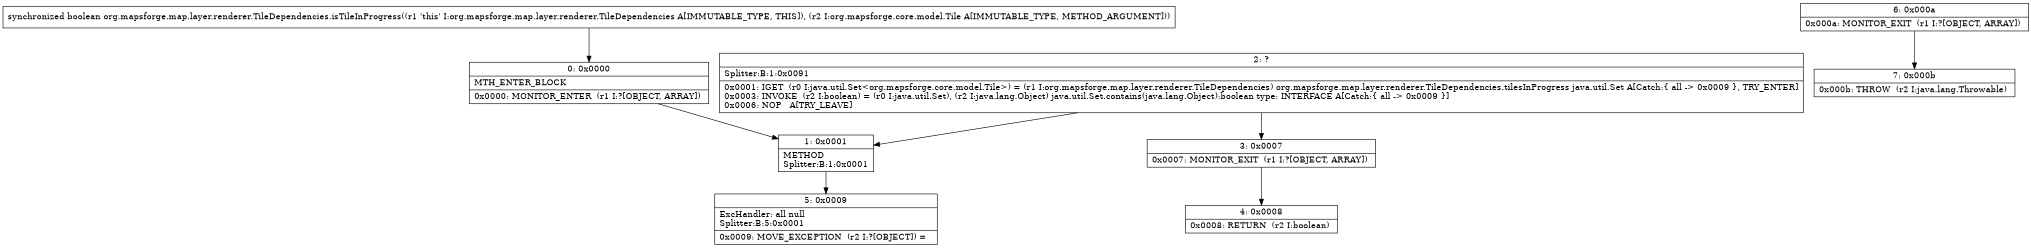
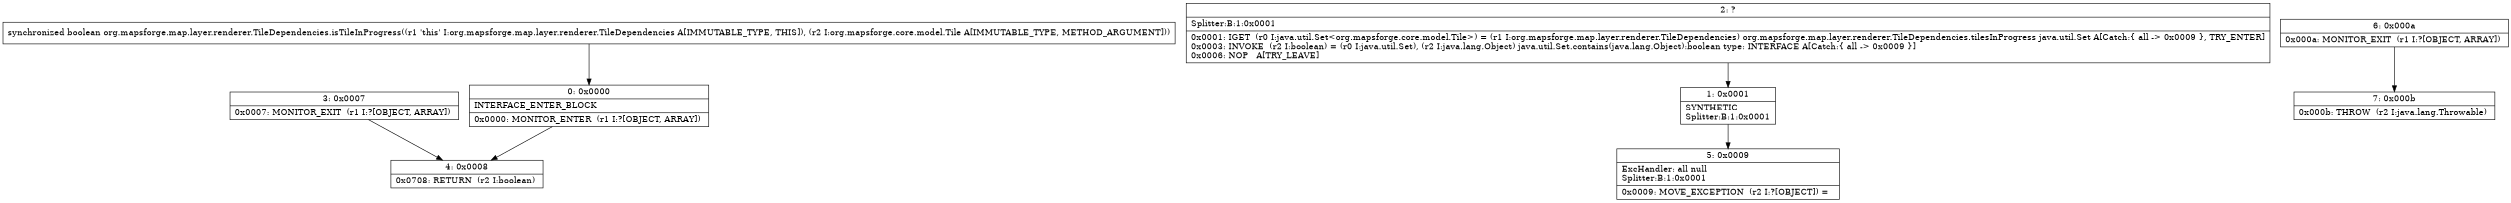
  digraph {
    node [shape=record]
-   n1 [label="{0\:\ 0x0000|MTH_ENTER_BLOCK\l|0x0000: MONITOR_ENTER  (r1 I:?[OBJECT, ARRAY]) \l}"]
-   n2 [label="{1\:\ 0x0001|METHOD\lSplitter:B:1:0x0001\l}"]
-   n3 [label="{5\:\ 0x0009|ExcHandler: all null\lSplitter:B:5:0x0001\l|0x0009: MOVE_EXCEPTION  (r2 I:?[OBJECT]) =  \l}"]
-   n4 [label="{2\:\ ?|Splitter:B:1:0x0091\l|0x0001: IGET  (r0 I:java.util.Set\<org.mapsforge.core.model.Tile\>) = (r1 I:org.mapsforge.map.layer.renderer.TileDependencies) org.mapsforge.map.layer.renderer.TileDependencies.tilesInProgress java.util.Set A[Catch:\{ all \-\> 0x0009 \}, TRY_ENTER]\l0x0003: INVOKE  (r2 I:boolean) = (r0 I:java.util.Set), (r2 I:java.lang.Object) java.util.Set.contains(java.lang.Object):boolean type: INTERFACE A[Catch:\{ all \-\> 0x0009 \}]\l0x0006: NOP   A[TRY_LEAVE]\l}"]
+   n1 [label="{0\:\ 0x0000|INTERFACE_ENTER_BLOCK\l|0x0000: MONITOR_ENTER  (r1 I:?[OBJECT, ARRAY]) \l}"]
+   n2 [label="{1\:\ 0x0001|SYNTHETIC\lSplitter:B:1:0x0001\l}"]
+   n3 [label="{5\:\ 0x0009|ExcHandler: all null\lSplitter:B:1:0x0001\l|0x0009: MOVE_EXCEPTION  (r2 I:?[OBJECT]) =  \l}"]
+   n4 [label="{2\:\ ?|Splitter:B:1:0x0001\l|0x0001: IGET  (r0 I:java.util.Set\<org.mapsforge.core.model.Tile\>) = (r1 I:org.mapsforge.map.layer.renderer.TileDependencies) org.mapsforge.map.layer.renderer.TileDependencies.tilesInProgress java.util.Set A[Catch:\{ all \-\> 0x0009 \}, TRY_ENTER]\l0x0003: INVOKE  (r2 I:boolean) = (r0 I:java.util.Set), (r2 I:java.lang.Object) java.util.Set.contains(java.lang.Object):boolean type: INTERFACE A[Catch:\{ all \-\> 0x0009 \}]\l0x0006: NOP   A[TRY_LEAVE]\l}"]
    n5 [label="{3\:\ 0x0007|0x0007: MONITOR_EXIT  (r1 I:?[OBJECT, ARRAY]) \l}"]
-   n6 [label="{4\:\ 0x0008|0x0008: RETURN  (r2 I:boolean) \l}"]
+   n6 [label="{4\:\ 0x0008|0x0708: RETURN  (r2 I:boolean) \l}"]
    n7 [label="{6\:\ 0x000a|0x000a: MONITOR_EXIT  (r1 I:?[OBJECT, ARRAY]) \l}"]
    n8 [label="{7\:\ 0x000b|0x000b: THROW  (r2 I:java.lang.Throwable) \l}"]
    n9 [label="{synchronized boolean org.mapsforge.map.layer.renderer.TileDependencies.isTileInProgress((r1 'this' I:org.mapsforge.map.layer.renderer.TileDependencies A[IMMUTABLE_TYPE, THIS]), (r2 I:org.mapsforge.core.model.Tile A[IMMUTABLE_TYPE, METHOD_ARGUMENT])) }"]
-   n1 -> n2
+   n1 -> n6
    n2 -> n3
    n4 -> n2
-   n4 -> n5
    n5 -> n6
    n7 -> n8
    n9 -> n1
  }
